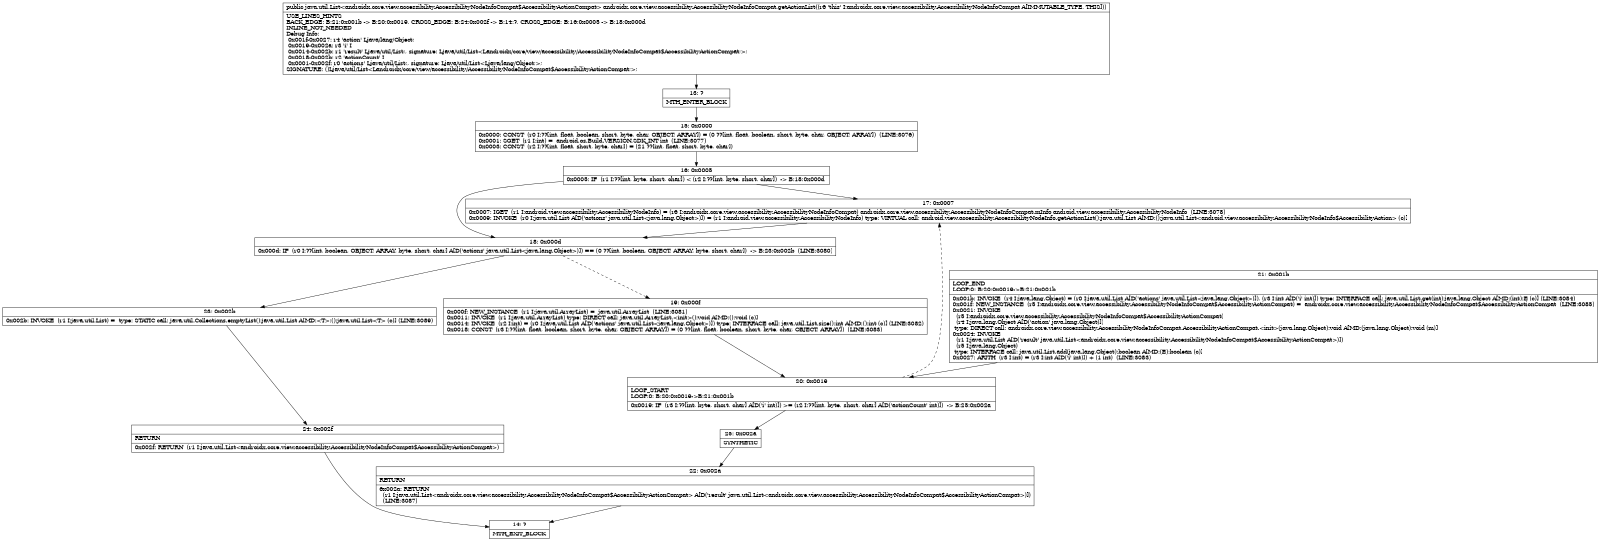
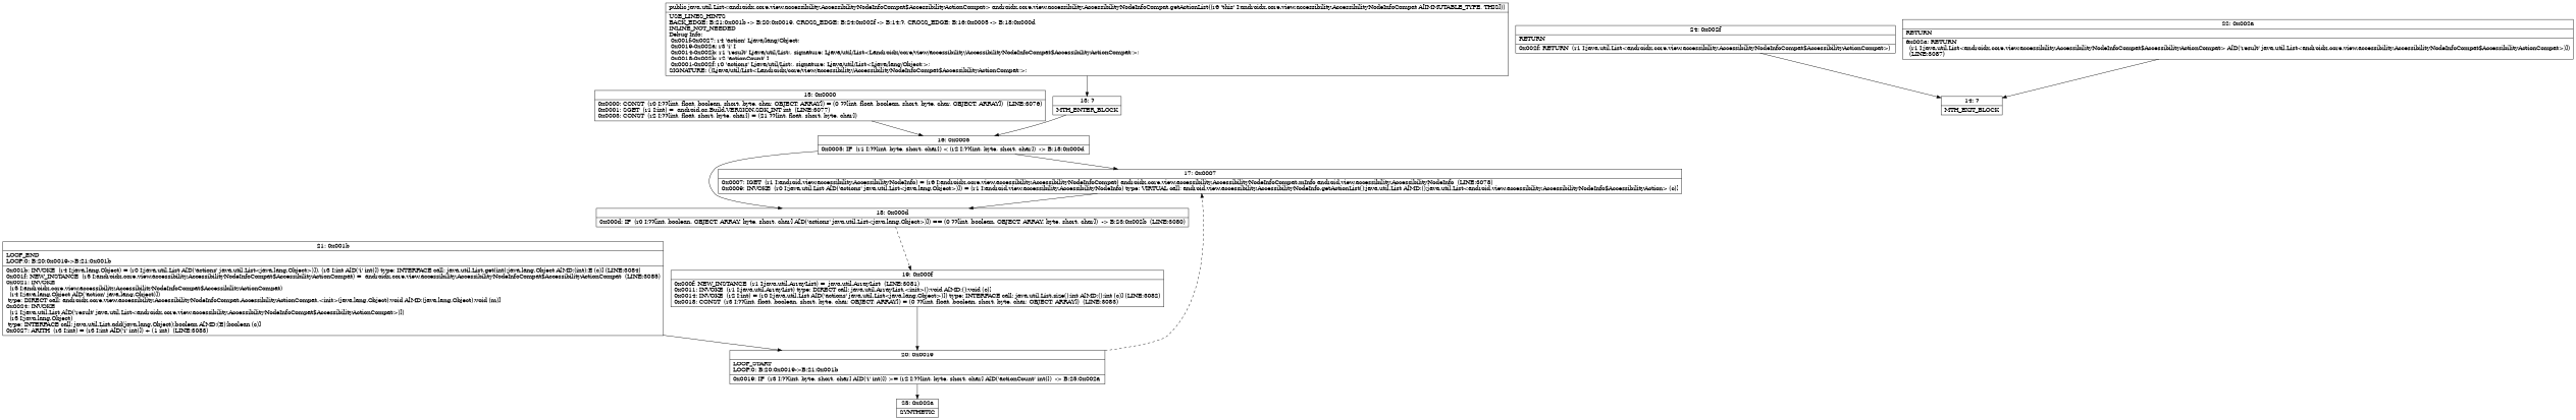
  digraph {
    node [shape=record]
    n1 [label="{13\:\ ?|MTH_ENTER_BLOCK\l}"]
    n2 [label="{15\:\ 0x0000|0x0000: CONST  (r0 I:??[int, float, boolean, short, byte, char, OBJECT, ARRAY]) = (0 ??[int, float, boolean, short, byte, char, OBJECT, ARRAY])  (LINE:3076)\l0x0001: SGET  (r1 I:int) =  android.os.Build.VERSION.SDK_INT int  (LINE:3077)\l0x0003: CONST  (r2 I:??[int, float, short, byte, char]) = (21 ??[int, float, short, byte, char]) \l}"]
    n3 [label="{16\:\ 0x0005|0x0005: IF  (r1 I:??[int, byte, short, char]) \< (r2 I:??[int, byte, short, char])  \-\> B:18:0x000d \l}"]
    n4 [label="{17\:\ 0x0007|0x0007: IGET  (r1 I:android.view.accessibility.AccessibilityNodeInfo) = (r6 I:androidx.core.view.accessibility.AccessibilityNodeInfoCompat) androidx.core.view.accessibility.AccessibilityNodeInfoCompat.mInfo android.view.accessibility.AccessibilityNodeInfo  (LINE:3078)\l0x0009: INVOKE  (r0 I:java.util.List A[D('actions' java.util.List\<java.lang.Object\>)]) = (r1 I:android.view.accessibility.AccessibilityNodeInfo) type: VIRTUAL call: android.view.accessibility.AccessibilityNodeInfo.getActionList():java.util.List A[MD:():java.util.List\<android.view.accessibility.AccessibilityNodeInfo$AccessibilityAction\> (c)]\l}"]
    n5 [label="{18\:\ 0x000d|0x000d: IF  (r0 I:??[int, boolean, OBJECT, ARRAY, byte, short, char] A[D('actions' java.util.List\<java.lang.Object\>)]) == (0 ??[int, boolean, OBJECT, ARRAY, byte, short, char])  \-\> B:23:0x002b  (LINE:3080)\l}"]
    n6 [label="{19\:\ 0x000f|0x000f: NEW_INSTANCE  (r1 I:java.util.ArrayList) =  java.util.ArrayList  (LINE:3081)\l0x0011: INVOKE  (r1 I:java.util.ArrayList) type: DIRECT call: java.util.ArrayList.\<init\>():void A[MD:():void (c)]\l0x0014: INVOKE  (r2 I:int) = (r0 I:java.util.List A[D('actions' java.util.List\<java.lang.Object\>)]) type: INTERFACE call: java.util.List.size():int A[MD:():int (c)] (LINE:3082)\l0x0018: CONST  (r3 I:??[int, float, boolean, short, byte, char, OBJECT, ARRAY]) = (0 ??[int, float, boolean, short, byte, char, OBJECT, ARRAY])  (LINE:3083)\l}"]
-   n7 [label="{23\:\ 0x002b|0x002b: INVOKE  (r1 I:java.util.List) =  type: STATIC call: java.util.Collections.emptyList():java.util.List A[MD:\<T\>:():java.util.List\<T\> (c)] (LINE:3089)\l}"]
    n8 [label="{20\:\ 0x0019|LOOP_START\lLOOP:0: B:20:0x0019\-\>B:21:0x001b\l|0x0019: IF  (r3 I:??[int, byte, short, char] A[D('i' int)]) \>= (r2 I:??[int, byte, short, char] A[D('actionCount' int)])  \-\> B:25:0x002a \l}"]
    n9 [label="{24\:\ 0x002f|RETURN\l|0x002f: RETURN  (r1 I:java.util.List\<androidx.core.view.accessibility.AccessibilityNodeInfoCompat$AccessibilityActionCompat\>) \l}"]
    n10 [label="{25\:\ 0x002a|SYNTHETIC\l}"]
    n11 [label="{21\:\ 0x001b|LOOP_END\lLOOP:0: B:20:0x0019\-\>B:21:0x001b\l|0x001b: INVOKE  (r4 I:java.lang.Object) = (r0 I:java.util.List A[D('actions' java.util.List\<java.lang.Object\>)]), (r3 I:int A[D('i' int)]) type: INTERFACE call: java.util.List.get(int):java.lang.Object A[MD:(int):E (c)] (LINE:3084)\l0x001f: NEW_INSTANCE  (r5 I:androidx.core.view.accessibility.AccessibilityNodeInfoCompat$AccessibilityActionCompat) =  androidx.core.view.accessibility.AccessibilityNodeInfoCompat$AccessibilityActionCompat  (LINE:3085)\l0x0021: INVOKE  \l  (r5 I:androidx.core.view.accessibility.AccessibilityNodeInfoCompat$AccessibilityActionCompat)\l  (r4 I:java.lang.Object A[D('action' java.lang.Object)])\l type: DIRECT call: androidx.core.view.accessibility.AccessibilityNodeInfoCompat.AccessibilityActionCompat.\<init\>(java.lang.Object):void A[MD:(java.lang.Object):void (m)]\l0x0024: INVOKE  \l  (r1 I:java.util.List A[D('result' java.util.List\<androidx.core.view.accessibility.AccessibilityNodeInfoCompat$AccessibilityActionCompat\>)])\l  (r5 I:java.lang.Object)\l type: INTERFACE call: java.util.List.add(java.lang.Object):boolean A[MD:(E):boolean (c)]\l0x0027: ARITH  (r3 I:int) = (r3 I:int A[D('i' int)]) + (1 int)  (LINE:3083)\l}"]
    n12 [label="{22\:\ 0x002a|RETURN\l|6x002a: RETURN  \l  (r1 I:java.util.List\<androidx.core.view.accessibility.AccessibilityNodeInfoCompat$AccessibilityActionCompat\> A[D('result' java.util.List\<androidx.core.view.accessibility.AccessibilityNodeInfoCompat$AccessibilityActionCompat\>)])\l  (LINE:3087)\l}"]
    n13 [label="{14\:\ ?|MTH_EXIT_BLOCK\l}"]
    n14 [label="{public java.util.List\<androidx.core.view.accessibility.AccessibilityNodeInfoCompat$AccessibilityActionCompat\> androidx.core.view.accessibility.AccessibilityNodeInfoCompat.getActionList((r6 'this' I:androidx.core.view.accessibility.AccessibilityNodeInfoCompat A[IMMUTABLE_TYPE, THIS]))  | USE_LINES_HINTS\lBACK_EDGE: B:21:0x001b \-\> B:20:0x0019, CROSS_EDGE: B:24:0x002f \-\> B:14:?, CROSS_EDGE: B:16:0x0005 \-\> B:18:0x000d\lINLINE_NOT_NEEDED\lDebug Info:\l  0x001f\-0x0027: r4 'action' Ljava\/lang\/Object;\l  0x0019\-0x002a: r3 'i' I\l  0x0014\-0x002b: r1 'result' Ljava\/util\/List;, signature: Ljava\/util\/List\<Landroidx\/core\/view\/accessibility\/AccessibilityNodeInfoCompat$AccessibilityActionCompat;\>;\l  0x0018\-0x002b: r2 'actionCount' I\l  0x0001\-0x002f: r0 'actions' Ljava\/util\/List;, signature: Ljava\/util\/List\<Ljava\/lang\/Object;\>;\lSIGNATURE: ()Ljava\/util\/List\<Landroidx\/core\/view\/accessibility\/AccessibilityNodeInfoCompat$AccessibilityActionCompat;\>;\l}"]
-   n1 -> n2
+   n1 -> n3
    n2 -> n3
    n3 -> n4 [style=solid]
    n3 -> n5
    n4 -> n5
    n5 -> n6 [style=dashed]
-   n5 -> n7
    n6 -> n8
-   n7 -> n9
    n8 -> n4 [style=dashed]
    n8 -> n10
    n9 -> n13
-   n10 -> n12
    n11 -> n8
    n12 -> n13
    n14 -> n1
  }
